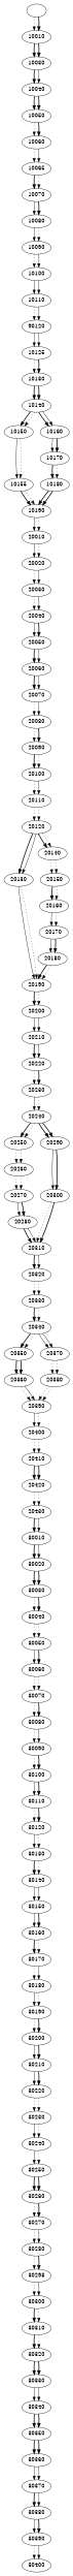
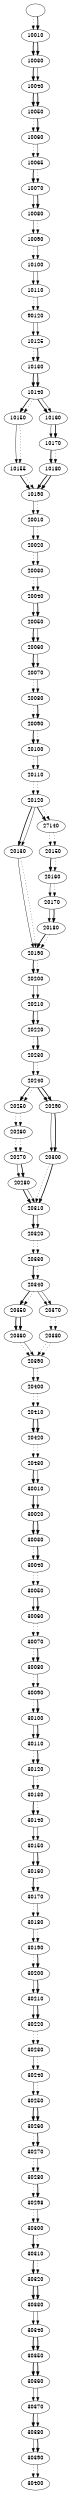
  digraph {
    rankdir=TB
    edge [style=dotted]
    ""
    10010
    10030
    10040
    10050
    10060
    10065
    10070
    10080
    10090
    10100
    10110
    n13 [label=90120]
    10125
    10130
    10140
    10150
    10160
    10155
    10170
    10190
    20010
    10180
    20020
    20030
    20040
    20050
    20060
    20070
    20080
    20090
    20100
    20110
    20120
    20130
-   20140
+   20140 [label=27140]
    20190
    20150
    20200
    20160
    20170
    20180
    20210
    20220
    20230
    20240
    20250
    20290
    20260
    20300
    20270
    20280
    20310
    20320
    20330
    20340
    20350
    20370
    20360
    20380
    20390
    20400
    20410
    20420
    20430
    30010
    30020
    30030
    30040
    30050
    30060
    30070
    30080
    30090
    30100
    30110
    30120
    30130
    30140
    30150
    30160
    30170
    30180
    30190
    30200
    30210
    30220
    30230
    30240
    30250
    30260
    30270
    30280
    n94 [label=30298]
    30300
    30310
    30320
    30330
    30340
    30350
    30360
    30370
    30380
    30390
    30400
    "" -> 10010
    "" -> 10010 [style=bold]
    10010 -> 10030 [style=bold]
    10010 -> 10030 [style=bold]
    10030 -> 10040 [style=bold]
    10030 -> 10040 [style=solid]
    10040 -> 10050 [style=bold]
    10040 -> 10050 [style=bold]
    10050 -> 10060
    10050 -> 10060 [style=bold]
    10060 -> 10065
    10060 -> 10065 [style=solid]
    10065 -> 10070 [style=bold]
    10065 -> 10070
    10070 -> 10080 [style=solid]
    10070 -> 10080 [style=bold]
    10080 -> 10090 [style=solid]
    10080 -> 10090
    10090 -> 10100
    10090 -> 10100 [style=solid]
    10100 -> 10110 [style=solid]
    10100 -> 10110 [style=solid]
    10110 -> n13
    10110 -> n13 [style=solid]
    n13 -> 10125 [style=solid]
    n13 -> 10125 [style=solid]
    10125 -> 10130
    10125 -> 10130 [style=bold]
    10130 -> 10140 [style=bold]
    10130 -> 10140 [style=bold]
    10140 -> 10150 [style=bold]
    10140 -> 10150
    10140 -> 10160 [style=bold]
    10140 -> 10160 [style=solid]
    10150 -> 10155 [style=solid]
    10150 -> 10155
    10160 -> 10170 [style=solid]
    10160 -> 10170 [style=bold]
    10155 -> 10190 [style=bold]
    10155 -> 10190
    10170 -> 10180 [style=bold]
    10170 -> 10180
    10190 -> 20010 [style=solid]
    10190 -> 20010
    20010 -> 20020 [style=solid]
    20010 -> 20020
    10180 -> 10190 [style=bold]
    10180 -> 10190 [style=bold]
    20020 -> 20030
    20020 -> 20030 [style=solid]
    20030 -> 20040
    20030 -> 20040 [style=solid]
    20040 -> 20050 [style=solid]
    20040 -> 20050 [style=bold]
    20050 -> 20060 [style=bold]
    20050 -> 20060 [style=solid]
    20060 -> 20070 [style=bold]
    20060 -> 20070 [style=solid]
    20070 -> 20080
    20070 -> 20080 [style=solid]
    20080 -> 20090
    20080 -> 20090 [style=bold]
    20090 -> 20100 [style=bold]
    20090 -> 20100
    20100 -> 20110
    20100 -> 20110 [style=solid]
    20110 -> 20120
    20110 -> 20120
    20120 -> 20130 [style=bold]
    20120 -> 20130 [style=solid]
    20120 -> 20140 [style=bold]
    20120 -> 20140
    20130 -> 20190 [style=solid]
    20130 -> 20190
    20140 -> 20150
    20140 -> 20150
    20190 -> 20200 [style=bold]
    20190 -> 20200
    20150 -> 20160 [style=bold]
    20150 -> 20160
    20200 -> 20210 [style=solid]
    20200 -> 20210 [style=solid]
    20160 -> 20170 [style=solid]
    20160 -> 20170
    20170 -> 20180 [style=solid]
    20170 -> 20180 [style=bold]
    20180 -> 20190 [style=bold]
    20180 -> 20190
    20210 -> 20220 [style=bold]
    20210 -> 20220 [style=solid]
    20220 -> 20230
    20220 -> 20230 [style=bold]
    20230 -> 20240 [style=solid]
    20230 -> 20240
    20240 -> 20250 [style=bold]
    20240 -> 20250
    20240 -> 20290 [style=bold]
    20240 -> 20290 [style=bold]
    20250 -> 20260
    20250 -> 20260
    20290 -> 20300 [style=solid]
    20290 -> 20300 [style=bold]
    20260 -> 20270
    20260 -> 20270
    20300 -> 20310
    20300 -> 20310 [style=bold]
    20270 -> 20280 [style=solid]
    20270 -> 20280 [style=bold]
    20280 -> 20310 [style=bold]
    20280 -> 20310 [style=solid]
    20310 -> 20320 [style=bold]
    20310 -> 20320 [style=solid]
    20320 -> 20330
    20320 -> 20330
    20330 -> 20340 [style=bold]
    20330 -> 20340
    20340 -> 20350 [style=bold]
    20340 -> 20350
    20340 -> 20370 [style=solid]
    20340 -> 20370 [style=solid]
    20350 -> 20360 [style=bold]
    20350 -> 20360 [style=bold]
    20370 -> 20380
    20370 -> 20380
    20360 -> 20390
    20360 -> 20390 [style=solid]
    20380 -> 20390
    20380 -> 20390
    20390 -> 20400 [style=solid]
    20390 -> 20400
    20400 -> 20410
    20400 -> 20410
    20410 -> 20420 [style=bold]
    20410 -> 20420 [style=bold]
    20420 -> 20430
    20420 -> 20430
    20430 -> 30010 [style=bold]
    20430 -> 30010 [style=solid]
    30010 -> 30020 [style=bold]
    30010 -> 30020 [style=solid]
    30020 -> 30030 [style=bold]
    30020 -> 30030 [style=bold]
    30030 -> 30040
    30030 -> 30040 [style=bold]
    30040 -> 30050
    30040 -> 30050
    30050 -> 30060 [style=solid]
    30050 -> 30060 [style=bold]
    30060 -> 30070
    30060 -> 30070
    30070 -> 30080
    30070 -> 30080 [style=bold]
    30080 -> 30090
    30080 -> 30090 [style=solid]
    30090 -> 30100
    30090 -> 30100 [style=bold]
    30100 -> 30110 [style=solid]
    30100 -> 30110 [style=bold]
    30110 -> 30120
    30110 -> 30120 [style=bold]
    30120 -> 30130 [style=solid]
    30120 -> 30130
    30130 -> 30140 [style=bold]
    30130 -> 30140
    30140 -> 30150 [style=solid]
    30140 -> 30150 [style=solid]
    30150 -> 30160 [style=solid]
    30150 -> 30160 [style=bold]
    30160 -> 30170 [style=bold]
    30160 -> 30170
    30170 -> 30180
    30170 -> 30180 [style=solid]
    30180 -> 30190 [style=solid]
    30180 -> 30190
    30190 -> 30200
    30190 -> 30200 [style=bold]
    30200 -> 30210 [style=solid]
    30200 -> 30210 [style=bold]
    30210 -> 30220 [style=solid]
    30210 -> 30220 [style=bold]
    30220 -> 30230
    30220 -> 30230
    30230 -> 30240 [style=solid]
    30230 -> 30240
    30240 -> 30250 [style=solid]
    30240 -> 30250
    30250 -> 30260 [style=bold]
    30250 -> 30260 [style=bold]
    30260 -> 30270
    30260 -> 30270 [style=bold]
    30270 -> 30280
    30270 -> 30280 [style=solid]
    30280 -> n94
    30280 -> n94 [style=bold]
    n94 -> 30300
    n94 -> 30300 [style=solid]
    30300 -> 30310 [style=bold]
    30300 -> 30310
    30310 -> 30320 [style=bold]
    30310 -> 30320
    30320 -> 30330 [style=bold]
    30320 -> 30330 [style=bold]
    30330 -> 30340 [style=solid]
    30330 -> 30340 [style=solid]
    30340 -> 30350 [style=bold]
    30340 -> 30350 [style=bold]
    30350 -> 30360 [style=bold]
    30350 -> 30360 [style=bold]
    30360 -> 30370 [style=solid]
    30360 -> 30370 [style=solid]
    30370 -> 30380 [style=bold]
    30370 -> 30380 [style=solid]
    30380 -> 30390 [style=solid]
    30380 -> 30390 [style=bold]
    30390 -> 30400
    30390 -> 30400 [style=solid]
  }
